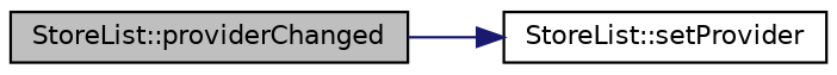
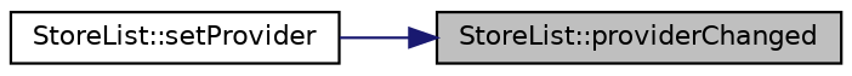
  digraph {
    rankdir=RL
    node [color=black fontname=Helvetica fontsize=10 shape=record style=filled]
    n1 [fillcolor=grey75 fontcolor=black height=0.2 label="StoreList::providerChanged" width=0.4]
    n2 [fillcolor=white height=0.2 label="StoreList::setProvider" width=0.4]
-   n2 -> n1 [color=midnightblue dir=back fontname=Helvetica fontsize=10 labelfontname=Helvetica labelfontsize=10 style=solid]
+   n1 -> n2 [color=midnightblue dir=back fontname=Helvetica fontsize=10 labelfontname=Helvetica labelfontsize=10 style=solid]
  }
